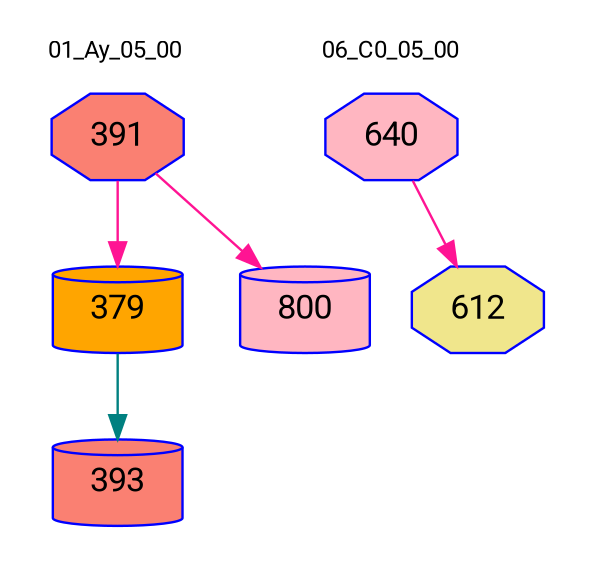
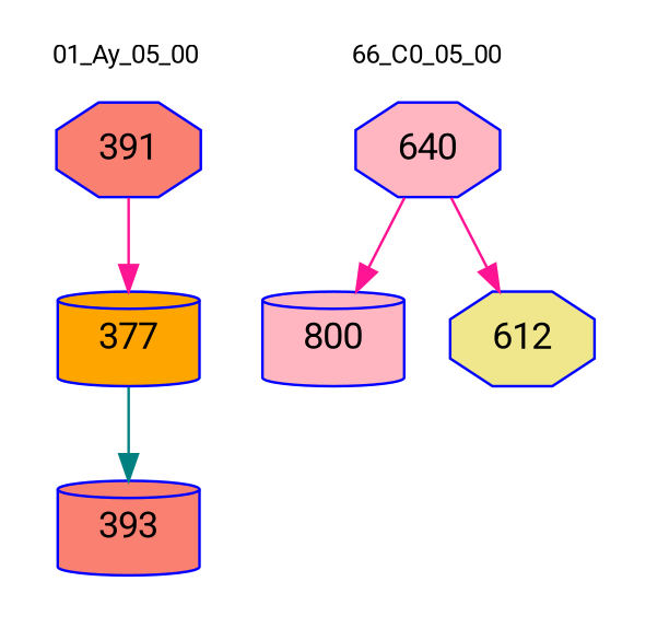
  digraph {
    fontname=Roboto
    node [color=blue fillcolor=salmon fontname=Roboto shape=octagon style=filled]
    edge [color=deeppink fontname=Roboto]
    n1 [label=391]
-   n2 [fillcolor=orange label=379 shape=cylinder]
+   n2 [fillcolor=orange label=377 shape=cylinder]
    n3 [label=393 shape=cylinder]
    n4 [fillcolor=lightpink label=640]
    n5 [fillcolor=khaki label=612]
    n6 [fillcolor=lightpink label=800 shape=cylinder]
    subgraph cluster_1 {
      color=white
      fontsize=10
      label="01_Ay_05_00"
      n1
      n2
      n3
    }
    subgraph cluster_2 {
      color=white
      fontsize=10
-     label="06_C0_05_00"
+     label="66_C0_05_00"
      n4
      n5
      n6
    }
    n1 -> n2
    n2 -> n3 [color=teal]
    n4 -> n5
-   n1 -> n6
+   n4 -> n6
  }
